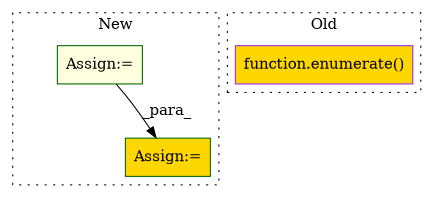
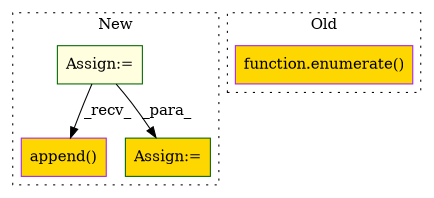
  digraph {
    node [a=75 l=3 shape=box style=filled fillcolor=gold color=purple]
+   n1 [l="25,1" label="append()" s="3529,3565"]
    n2 [a=68 label="Assign:=" s=3313 fillcolor=lightyellow color=darkgreen]
    n3 [a=68 label="Assign:=" s=4295 color=darkgreen]
    n4 [l="10,1" label="function.enumerate()" s="3355,3378"]
    subgraph cluster_1 {
      label=New
      style=dotted
+     n1
      n2
      n3
    }
    subgraph cluster_2 {
      label=Old
      style=dotted
      n4
    }
+   n2 -> n1 [label=_recv_]
    n2 -> n3 [label=_para_]
  }
